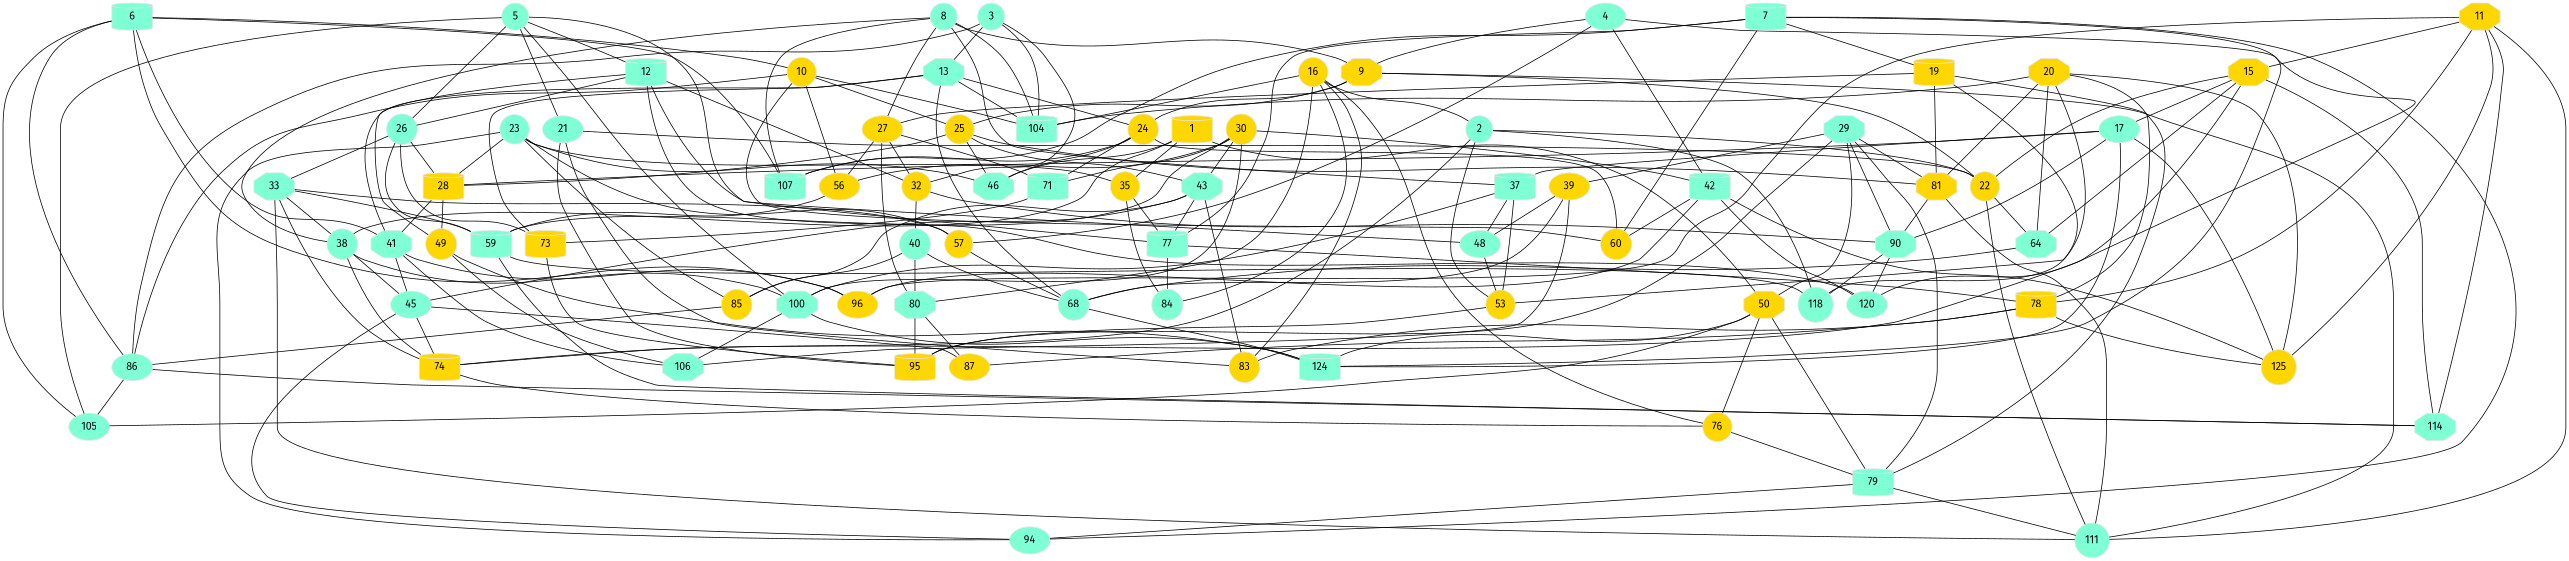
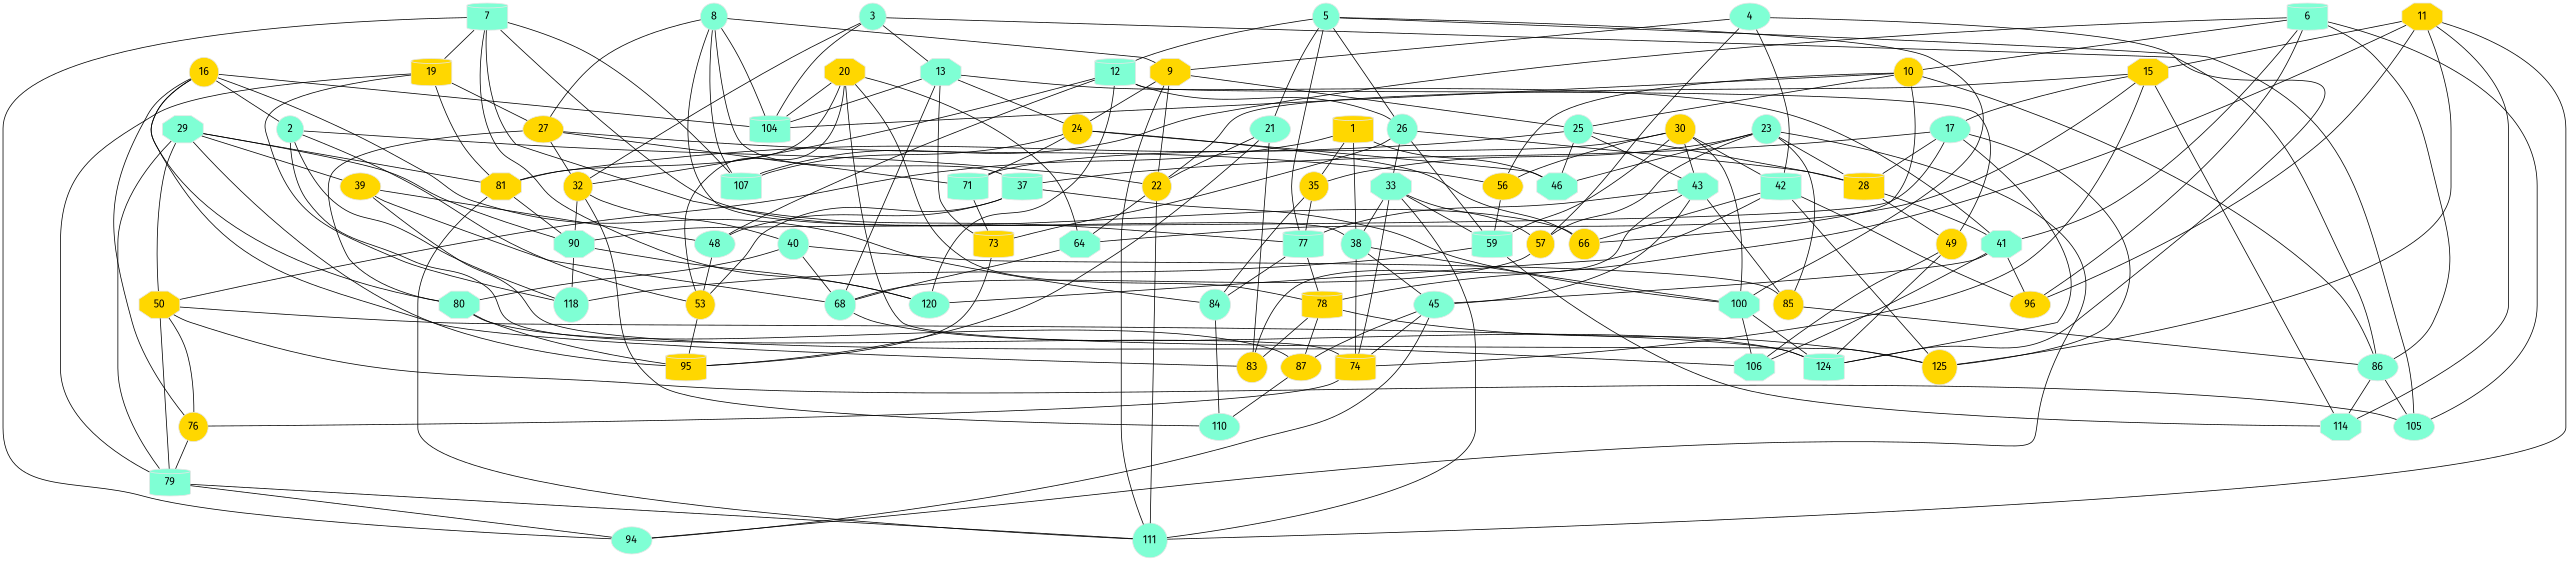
  graph {
    fontname="Fira Sans"
    node [color=gray90 fillcolor=aquamarine fontname="Fira Sans" shape=circle style=filled]
    edge [fontname="Fira Sans"]
    1 [fillcolor=gold shape=cylinder]
    35 [fillcolor=gold]
    38 [super="+47"]
    46 [shape=octagon]
    50 [fillcolor=gold shape=octagon super="+51"]
    77 [shape=cylinder super="+101"]
    84
    74 [fillcolor=gold shape=cylinder super="+108"]
    100 [shape=octagon super="+113"]
    45 [shape=ellipse super="+60"]
    124 [shape=cylinder super="+128"]
    105 [shape=ellipse]
    76 [fillcolor=gold]
    79 [shape=cylinder super="+116"]
    22 [fillcolor=gold super="+115"]
    111 [super="+119"]
    64 [shape=octagon]
    2
    53 [fillcolor=gold super="+61"]
    118
    95 [fillcolor=gold shape=cylinder super="+122"]
    13 [shape=octagon super="+75"]
    104 [shape=cylinder super="+109"]
    41 [shape=octagon super="+44"]
    24 [fillcolor=gold super="+67"]
    68 [super="+93"]
    73 [fillcolor=gold shape=cylinder]
    3
    32 [fillcolor=gold super="+102"]
    86 [shape=ellipse super="+99"]
+   110 [shape=ellipse]
    90 [shape=octagon super="+127"]
    40
    114 [shape=octagon]
    9 [fillcolor=gold shape=octagon super="+117"]
-   25 [fillcolor=gold super="+126"]
+   25 [super="+126"]
    4 [shape=ellipse]
    42 [shape=cylinder super="+62"]
    57 [fillcolor=gold]
    96 [fillcolor=gold shape=ellipse]
-   66 [fillcolor=gold label=60]
+   66 [fillcolor=gold]
    120 [shape=ellipse]
    125 [fillcolor=gold]
    5 [super="+63"]
    12 [shape=cylinder super="+34"]
    21 [shape=ellipse]
    26 [super="+52"]
    48 [shape=ellipse]
    49 [fillcolor=gold]
    83 [fillcolor=gold]
    28 [fillcolor=gold shape=cylinder super="+69"]
    33 [shape=octagon super="+54"]
    59 [shape=cylinder super="+92"]
    78 [fillcolor=gold shape=cylinder super="+82"]
    106 [shape=octagon]
    6 [shape=cylinder super="+18"]
    10 [fillcolor=gold super="+88"]
    107 [shape=cylinder]
    56 [fillcolor=gold shape=ellipse]
    7 [shape=cylinder super="+36"]
    19 [fillcolor=gold shape=cylinder super="+123"]
    94 [shape=ellipse]
    27 [fillcolor=gold shape=ellipse super="+91"]
    81 [fillcolor=gold shape=octagon super="+97"]
    8 [super="+14"]
    37 [shape=cylinder super="+72"]
    80 [shape=octagon super="+121"]
    71 [shape=cylinder]
    43 [shape=octagon super="+58"]
    11 [fillcolor=gold shape=octagon super="+31"]
    15 [fillcolor=gold shape=octagon super="+65"]
    17 [shape=ellipse super="+89"]
    87 [fillcolor=gold shape=ellipse]
    16 [fillcolor=gold super="+55"]
    20 [fillcolor=gold shape=octagon super="+98"]
    23 [super="+103"]
    85 [fillcolor=gold]
    29 [shape=octagon super="+70"]
    39 [fillcolor=gold shape=ellipse]
    30 [fillcolor=gold super="+112"]
    1 -- 35
    1 -- 38
    1 -- 46
    1 -- 50
    35 -- 77
    35 -- 84
    38 -- 74
    38 -- 100
    38 -- 45
    50 -- 124
    50 -- 105
    50 -- 76
    50 -- 79
    77 -- 84
    77 -- 78
+   84 -- 110
    74 -- 76
    100 -- 124
    100 -- 106
    45 -- 74
    45 -- 94
    45 -- 87
    76 -- 79
    79 -- 111
    79 -- 94
    22 -- 111
    22 -- 64
    64 -- 68
    2 -- 74
    2 -- 22
    2 -- 53
    2 -- 118
    53 -- 95
    13 -- 104
    13 -- 41
    13 -- 24
    13 -- 68
    13 -- 73
    41 -- 45
    41 -- 96
    41 -- 106
    24 -- 46
    24 -- 66
    24 -- 107
    24 -- 71
    68 -- 124
    73 -- 95
    3 -- 13
    3 -- 104
    3 -- 32
    3 -- 86
+   32 -- 110
    32 -- 90
    32 -- 40
    86 -- 105
    86 -- 114
    90 -- 118
    90 -- 120
    40 -- 68
    40 -- 80
    40 -- 85
    9 -- 22
    9 -- 111
    9 -- 24
    9 -- 25
    25 -- 46
    25 -- 28
    25 -- 81
    25 -- 43
    4 -- 124
    4 -- 9
    4 -- 42
    4 -- 57
    42 -- 96
    42 -- 66
    42 -- 120
    42 -- 125
    57 -- 68
    5 -- 77
    5 -- 100
    5 -- 105
    5 -- 12
    5 -- 21
    5 -- 26
    12 -- 32
    12 -- 120
    12 -- 26
    12 -- 48
    12 -- 49
    21 -- 22
    21 -- 95
    21 -- 83
    26 -- 73
    26 -- 28
    26 -- 33
    26 -- 59
    48 -- 53
    49 -- 124
    49 -- 106
    28 -- 41
    28 -- 49
    33 -- 38
    33 -- 74
    33 -- 111
    33 -- 57
    33 -- 59
    59 -- 118
    59 -- 114
    78 -- 125
    78 -- 83
    78 -- 87
    6 -- 105
    6 -- 41
    6 -- 86
    6 -- 96
    6 -- 10
    6 -- 107
    10 -- 104
    10 -- 86
    10 -- 25
    10 -- 66
    10 -- 56
    56 -- 59
    7 -- 77
    7 -- 66
    7 -- 120
    7 -- 107
    7 -- 19
    7 -- 94
    19 -- 79
    19 -- 118
    19 -- 27
    19 -- 81
    27 -- 32
    27 -- 56
    27 -- 80
    27 -- 71
    81 -- 111
    81 -- 90
    8 -- 38
    8 -- 104
    8 -- 9
    8 -- 107
    8 -- 27
    8 -- 37
    37 -- 100
    37 -- 53 [weight=2]
    37 -- 48
    80 -- 95 [weight=2]
    80 -- 87
    71 -- 73
    43 -- 77
    43 -- 45
    43 -- 83
    43 -- 85
    11 -- 111
    11 -- 114
    11 -- 96
    11 -- 125
    11 -- 78
    11 -- 15
    15 -- 74
    15 -- 22
    15 -- 64
    15 -- 114
    15 -- 17
    17 -- 124
    17 -- 90
    17 -- 125
    17 -- 28
    17 -- 37
+   87 -- 110
    16 -- 84
    16 -- 76
    16 -- 2
    16 -- 104
    16 -- 83
    16 -- 80
    20 -- 64
    20 -- 53
    20 -- 104
    20 -- 125
    20 -- 78
    20 -- 81
    23 -- 35
    23 -- 46
    23 -- 57
    23 -- 28
    23 -- 94
    23 -- 85
    85 -- 86
    29 -- 50
    29 -- 79
    29 -- 95
    29 -- 90
    29 -- 81
    29 -- 39
    39 -- 68
    39 -- 48
    39 -- 106
    30 -- 100
    30 -- 42
    30 -- 59
    30 -- 56
    30 -- 71
    30 -- 43
  }
